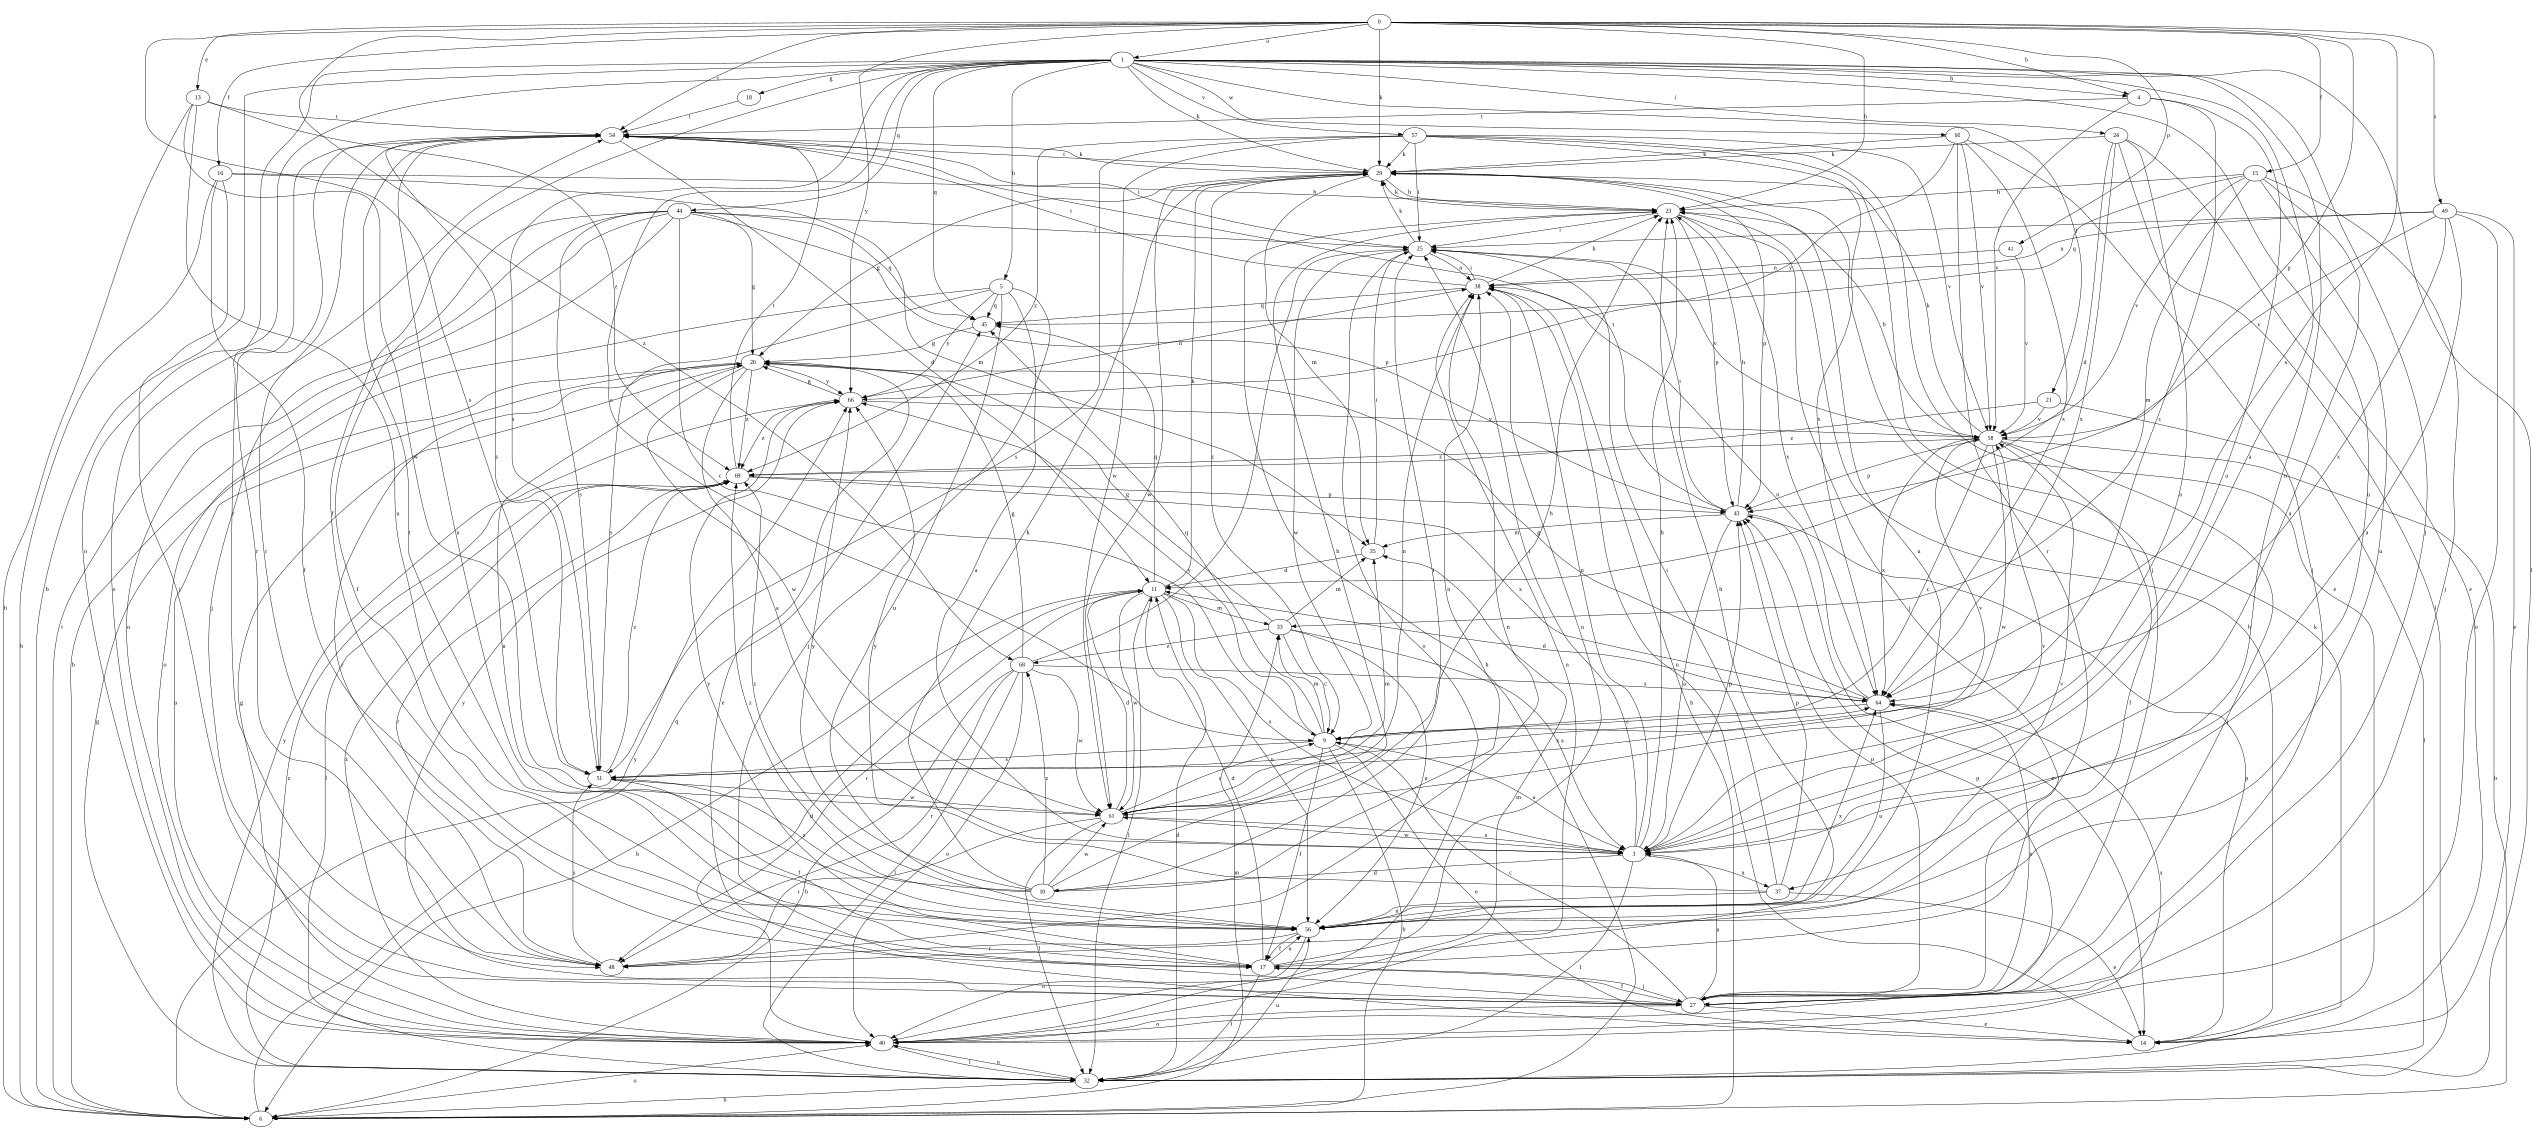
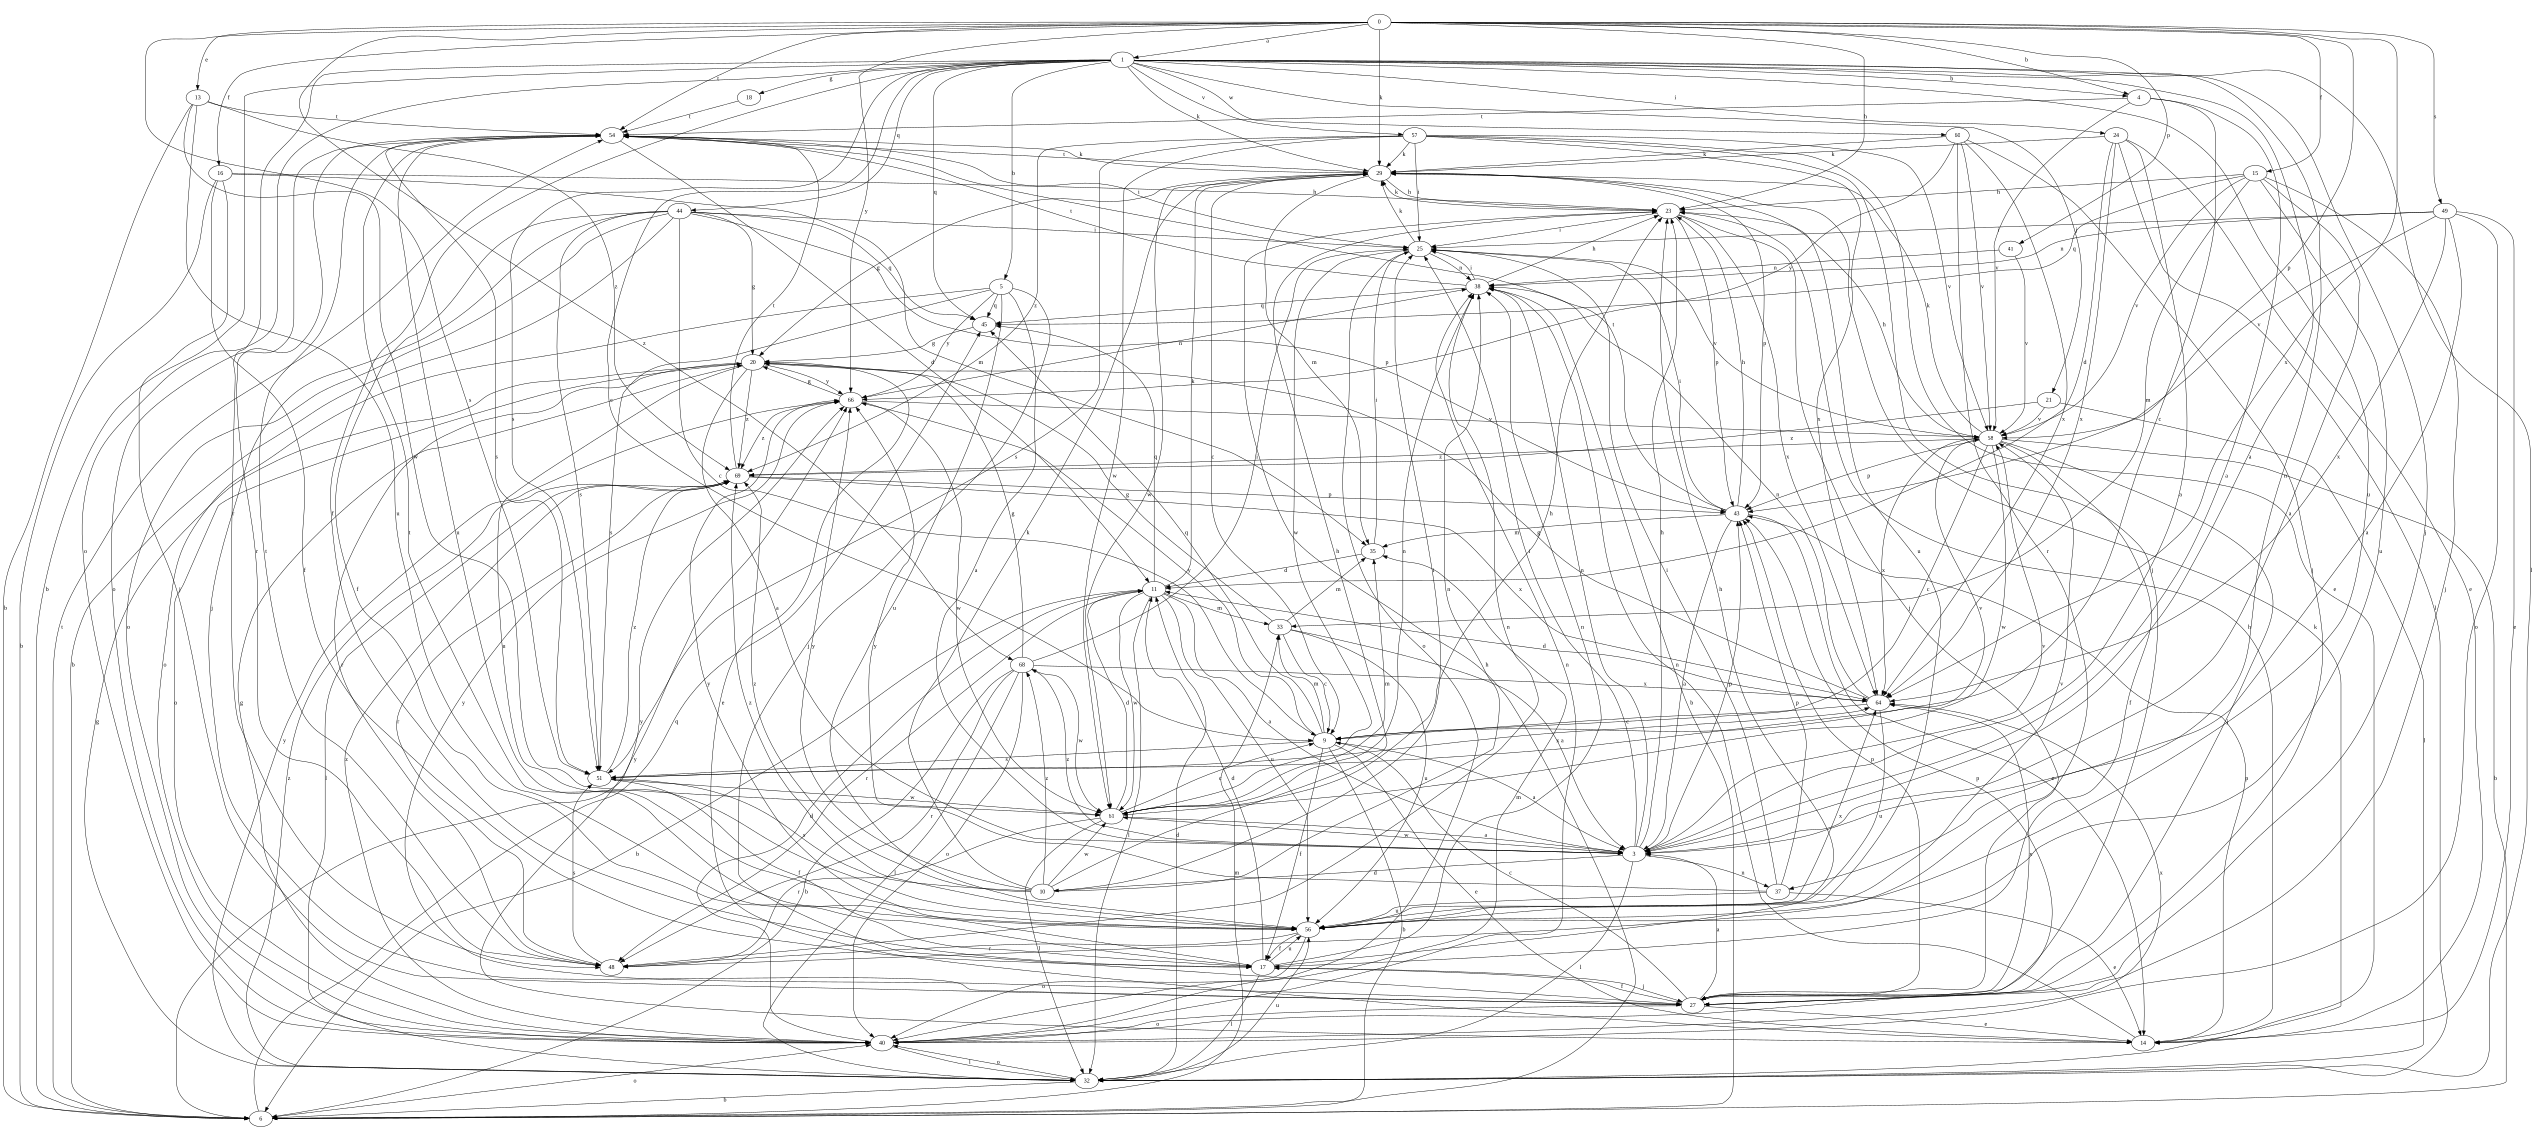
  strict digraph {
    fontname="Liberation Serif"
    node [fontname="Liberation Serif"]
    edge [fontname="Liberation Serif"]
    0
    1
    4
    13
    15
    16
    23
    29
    41
    43
    49
    51
    54
    64
    66
    68
    3
    5
    6
    9
    17
    18
    24
    n24 [label=21]
    27
    32
    37
    40
    44
    45
    48
    56
    57
    60
    58
    61
    69
    33
    35
    25
    20
    38
    14
    11
    10
    0 -> 1 [label=a]
    0 -> 4 [label=b]
    0 -> 13 [label=e]
    0 -> 15 [label=f]
    0 -> 16 [label=f]
    0 -> 23 [label=h]
    0 -> 29 [label=k]
    0 -> 41 [label=p]
    0 -> 43 [label=p]
    0 -> 49 [label=s]
    0 -> 51 [label=s]
    0 -> 54 [label=t]
    0 -> 64 [label=x]
    0 -> 66 [label=y]
    0 -> 68 [label=z]
    1 -> 4 [label=b]
    1 -> 29 [label=k]
    1 -> 51 [label=s]
    1 -> 3 [label=a]
    1 -> 5 [label=b]
    1 -> 6 [label=b]
    1 -> 9 [label=c]
    1 -> 17 [label=f]
    1 -> 18 [label=g]
    1 -> 24 [label=i]
    1 -> n24 [label=j]
    1 -> 27 [label=j]
    1 -> 32 [label=l]
    1 -> 37 [label=n]
    1 -> 40 [label=o]
    1 -> 44 [label=q]
    1 -> 45 [label=q]
    1 -> 48 [label=r]
    1 -> 56 [label=u]
    1 -> 57 [label=v]
    1 -> 60 [label=w]
    4 -> 54 [label=t]
    4 -> 3 [label=a]
    4 -> 9 [label=c]
    4 -> 58 [label=v]
    13 -> 54 [label=t]
    13 -> 6 [label=b]
    13 -> 56 [label=u]
    13 -> 61 [label=w]
    13 -> 69 [label=z]
    15 -> 23 [label=h]
    15 -> 3 [label=a]
    15 -> 27 [label=j]
    15 -> 45 [label=q]
    15 -> 56 [label=u]
    15 -> 58 [label=v]
    15 -> 33 [label=m]
    16 -> 23 [label=h]
    16 -> 6 [label=b]
    16 -> 17 [label=f]
    16 -> 27 [label=j]
    16 -> 35 [label=m]
    23 -> 29 [label=k]
    23 -> 43 [label=p]
    23 -> 64 [label=x]
    23 -> 27 [label=j]
    23 -> 25 [label=i]
    29 -> 23 [label=h]
    29 -> 43 [label=p]
    29 -> 54 [label=t]
    29 -> 9 [label=c]
    29 -> 56 [label=u]
    29 -> 61 [label=w]
    29 -> 35 [label=m]
    29 -> 20 [label=g]
    41 -> 58 [label=v]
    41 -> 38 [label=n]
    43 -> 23 [label=h]
    43 -> 54 [label=t]
    43 -> 3 [label=a]
    43 -> 35 [label=m]
    43 -> 25 [label=i]
    43 -> 14 [label=e]
    49 -> 64 [label=x]
    49 -> 3 [label=a]
    49 -> 40 [label=o]
    49 -> 58 [label=v]
    49 -> 25 [label=i]
    49 -> 38 [label=n]
    49 -> 14 [label=e]
    51 -> 64 [label=x]
    51 -> 17 [label=f]
    51 -> 58 [label=v]
    51 -> 61 [label=w]
    51 -> 69 [label=z]
    54 -> 29 [label=k]
    54 -> 51 [label=s]
    54 -> 40 [label=o]
    54 -> 48 [label=r]
    54 -> 56 [label=u]
    54 -> 25 [label=i]
    54 -> 11 [label=d]
    64 -> 9 [label=c]
    64 -> 56 [label=u]
    64 -> 20 [label=g]
    64 -> 38 [label=n]
    64 -> 11 [label=d]
    66 -> 58 [label=v]
    66 -> 69 [label=z]
    66 -> 20 [label=g]
    66 -> 38 [label=n]
    68 -> 64 [label=x]
    68 -> 6 [label=b]
    68 -> 32 [label=l]
    68 -> 40 [label=o]
    68 -> 48 [label=r]
    68 -> 61 [label=w]
    68 -> 25 [label=i]
    68 -> 20 [label=g]
    3 -> 23 [label=h]
    3 -> 43 [label=p]
-   33 -> 68 [label=z]
+   3 -> 68 [label=z]
    3 -> 32 [label=l]
    3 -> 37 [label=n]
    3 -> 58 [label=v]
    3 -> 61 [label=w]
    3 -> 25 [label=i]
    3 -> 38 [label=n]
    3 -> 10 [label=d]
    5 -> 51 [label=s]
    5 -> 66 [label=y]
    5 -> 3 [label=a]
    5 -> 27 [label=j]
    5 -> 40 [label=o]
    5 -> 45 [label=q]
    5 -> 56 [label=u]
    6 -> 23 [label=h]
    6 -> 54 [label=t]
    6 -> 66 [label=y]
    6 -> 40 [label=o]
    6 -> 45 [label=q]
    6 -> 33 [label=m]
    9 -> 51 [label=s]
    9 -> 66 [label=y]
    9 -> 3 [label=a]
    9 -> 6 [label=b]
    9 -> 17 [label=f]
    9 -> 45 [label=q]
    9 -> 33 [label=m]
    9 -> 14 [label=e]
    17 -> 23 [label=h]
    17 -> 66 [label=y]
    17 -> 27 [label=j]
    17 -> 32 [label=l]
    17 -> 56 [label=u]
    17 -> 38 [label=n]
    17 -> 11 [label=d]
    18 -> 54 [label=t]
    24 -> 29 [label=k]
    24 -> 64 [label=x]
    24 -> 3 [label=a]
    24 -> 32 [label=l]
    24 -> 14 [label=e]
    24 -> 11 [label=d]
    n24 -> 32 [label=l]
    n24 -> 58 [label=v]
    n24 -> 69 [label=z]
    27 -> 43 [label=p]
    27 -> 64 [label=x]
    27 -> 66 [label=y]
    27 -> 3 [label=a]
    27 -> 9 [label=c]
    27 -> 17 [label=f]
    27 -> 40 [label=o]
    27 -> 14 [label=e]
    32 -> 29 [label=k]
    32 -> 66 [label=y]
    32 -> 6 [label=b]
    32 -> 40 [label=o]
    32 -> 56 [label=u]
    32 -> 69 [label=z]
    32 -> 20 [label=g]
    32 -> 11 [label=d]
    37 -> 43 [label=p]
    37 -> 66 [label=y]
    37 -> 56 [label=u]
    37 -> 25 [label=i]
    37 -> 14 [label=e]
    40 -> 43 [label=p]
    40 -> 64 [label=x]
    40 -> 32 [label=l]
    40 -> 69 [label=z]
    40 -> 35 [label=m]
    40 -> 20 [label=g]
    40 -> 38 [label=n]
    40 -> 11 [label=d]
    44 -> 43 [label=p]
    44 -> 51 [label=s]
    44 -> 6 [label=b]
    44 -> 9 [label=c]
    44 -> 17 [label=f]
    44 -> 27 [label=j]
    44 -> 40 [label=o]
    44 -> 45 [label=q]
    44 -> 25 [label=i]
    44 -> 20 [label=g]
    45 -> 20 [label=g]
    48 -> 51 [label=s]
    48 -> 54 [label=t]
    48 -> 38 [label=n]
    56 -> 54 [label=t]
    56 -> 64 [label=x]
    56 -> 17 [label=f]
    56 -> 40 [label=o]
    56 -> 48 [label=r]
    56 -> 58 [label=v]
    56 -> 69 [label=z]
    57 -> 29 [label=k]
    57 -> 51 [label=s]
    57 -> 64 [label=x]
    57 -> 27 [label=j]
    57 -> 58 [label=v]
    57 -> 61 [label=w]
    57 -> 69 [label=z]
    57 -> 25 [label=i]
    57 -> 14 [label=e]
    60 -> 29 [label=k]
    60 -> 64 [label=x]
    60 -> 66 [label=y]
    60 -> 27 [label=j]
    60 -> 48 [label=r]
    60 -> 58 [label=v]
    58 -> 23 [label=h]
    58 -> 29 [label=k]
    58 -> 43 [label=p]
    58 -> 64 [label=x]
    58 -> 6 [label=b]
    58 -> 9 [label=c]
    58 -> 17 [label=f]
    58 -> 27 [label=j]
    58 -> 61 [label=w]
    58 -> 69 [label=z]
    61 -> 23 [label=h]
    61 -> 3 [label=a]
    61 -> 9 [label=c]
    61 -> 32 [label=l]
    61 -> 48 [label=r]
    61 -> 35 [label=m]
    61 -> 38 [label=n]
    61 -> 11 [label=d]
    69 -> 43 [label=p]
    69 -> 54 [label=t]
    69 -> 64 [label=x]
    69 -> 32 [label=l]
    69 -> 48 [label=r]
    33 -> 3 [label=a]
    33 -> 9 [label=c]
    33 -> 56 [label=u]
    33 -> 35 [label=m]
    33 -> 20 [label=g]
    35 -> 25 [label=i]
    35 -> 11 [label=d]
    25 -> 29 [label=k]
    25 -> 40 [label=o]
    25 -> 58 [label=v]
    25 -> 61 [label=w]
    25 -> 38 [label=n]
    20 -> 66 [label=y]
    20 -> 3 [label=a]
    20 -> 40 [label=o]
    20 -> 48 [label=r]
    20 -> 56 [label=u]
-   20 -> 61 [label=w]
+   66 -> 61 [label=w]
    20 -> 69 [label=z]
    20 -> 14 [label=e]
    38 -> 23 [label=h]
    38 -> 54 [label=t]
    38 -> 6 [label=b]
    38 -> 45 [label=q]
    38 -> 25 [label=i]
    14 -> 23 [label=h]
    14 -> 43 [label=p]
+   14 -> 66 [label=y]
    14 -> 38 [label=n]
    11 -> 29 [label=k]
    11 -> 3 [label=a]
    11 -> 6 [label=b]
    11 -> 32 [label=l]
    11 -> 45 [label=q]
    11 -> 48 [label=r]
    11 -> 56 [label=u]
    11 -> 61 [label=w]
    11 -> 33 [label=m]
    10 -> 23 [label=h]
    10 -> 29 [label=k]
    10 -> 51 [label=s]
    10 -> 66 [label=y]
    10 -> 68 [label=z]
    10 -> 61 [label=w]
    10 -> 69 [label=z]
    10 -> 25 [label=i]
    10 -> 38 [label=n]
  }
